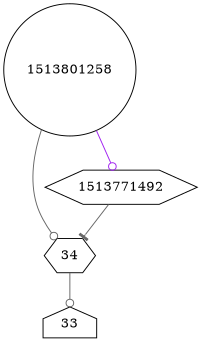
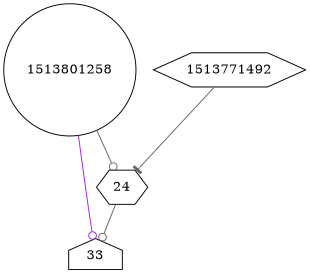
  strict digraph {
    node [shape=hexagon]
    edge [arrowhead=odot color=gray40]
    33 [shape=house]
-   34
+   34 [label=24]
    1513801258 [shape=circle]
    1513771492
    34 -> 33
    1513801258 -> 34
-   1513801258 -> 1513771492 [color=purple]
+   1513801258 -> 33 [color=purple]
    1513771492 -> 34 [arrowhead=tee]
  }
